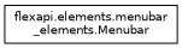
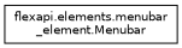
  digraph {
    rankdir=TB
-   n1 [color=black fillcolor=white fontname=Helvetica fontsize=10 height=0.2 label="flexapi.elements.menubar\l_elements.Menubar" shape=record style=filled width=0.4]
+   n1 [color=black fillcolor=white fontname=Helvetica fontsize=10 height=0.2 label="flexapi.elements.menubar\l_element.Menubar" shape=record style=filled width=0.4]
  }
